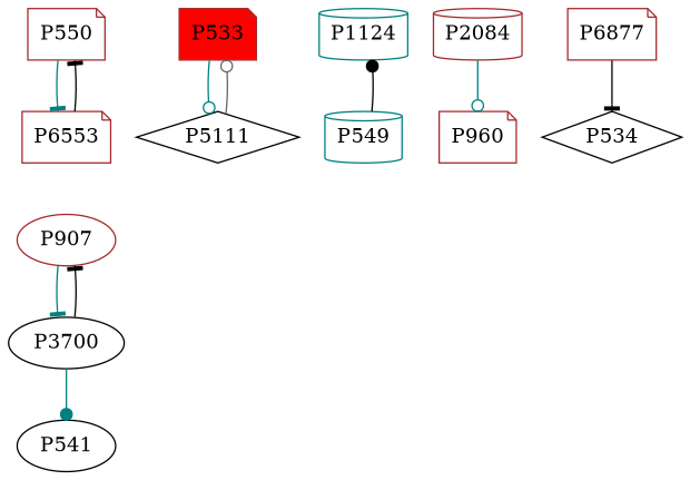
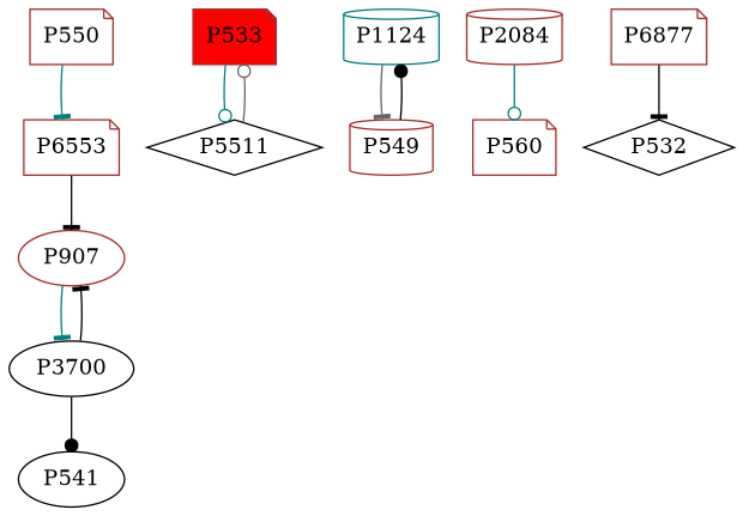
  digraph {
    node [color=brown shape=note]
    edge [arrowhead=tee color=teal]
    P550
    P6553
    P3700 [color=black shape=ellipse]
    P541 [color=black shape=ellipse]
    P907 [shape=ellipse]
    P533 [fillcolor=red style=filled]
-   P5111 [color=black shape=diamond]
+   P5111 [color=black shape=diamond label=P5511]
    P1124 [color=teal shape=cylinder]
-   P549 [color=teal shape=cylinder]
+   P549 [shape=cylinder]
    P2084 [shape=cylinder]
-   P560 [label=P960]
-   P534 [color=black shape=diamond]
+   P560
+   P534 [color=black shape=diamond label=P532]
    P6877
    P550 -> P6553
-   P6553 -> P550 [color=black]
-   P3700 -> P541 [arrowhead=dot]
+   P6553 -> P907 [color=black]
+   P3700 -> P541 [arrowhead=dot color=black]
    P3700 -> P907 [color=black]
    P907 -> P3700
    P533 -> P5111 [arrowhead=odot]
    P5111 -> P533 [arrowhead=odot color=gray40]
+   P1124 -> P549 [color=gray40]
    P549 -> P1124 [arrowhead=dot color=black]
    P2084 -> P560 [arrowhead=odot]
    P6877 -> P534 [color=black]
  }
